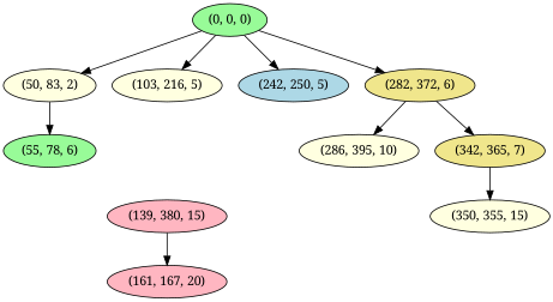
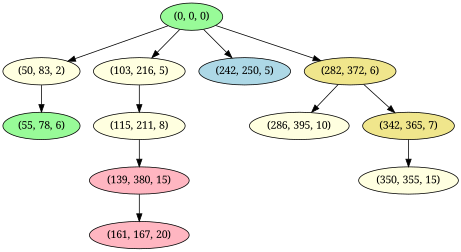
  digraph {
    fontname="Noto Serif"
    node [fillcolor=lightyellow fontname="Noto Serif" style=filled]
    edge [fontname="Noto Serif"]
    "(0, 0, 0)" [fillcolor=palegreen]
    "(50, 83, 2)"
    "(103, 216, 5)"
    "(242, 250, 5)" [fillcolor=lightblue]
    "(282, 372, 6)" [fillcolor=khaki]
    "(55, 78, 6)" [fillcolor=palegreen]
+   "(115, 211, 8)"
    n8 [label="(286, 395, 10)"]
    "(342, 365, 7)" [fillcolor=khaki]
    n10 [fillcolor=lightpink label="(139, 380, 15)"]
    "(161, 167, 20)" [fillcolor=lightpink]
    "(350, 355, 15)"
    "(0, 0, 0)" -> "(50, 83, 2)"
    "(0, 0, 0)" -> "(103, 216, 5)"
    "(0, 0, 0)" -> "(242, 250, 5)"
    "(0, 0, 0)" -> "(282, 372, 6)"
    "(50, 83, 2)" -> "(55, 78, 6)"
+   "(103, 216, 5)" -> "(115, 211, 8)"
    "(282, 372, 6)" -> n8
    "(282, 372, 6)" -> "(342, 365, 7)"
+   "(115, 211, 8)" -> n10
    "(342, 365, 7)" -> "(350, 355, 15)"
    n10 -> "(161, 167, 20)"
  }
